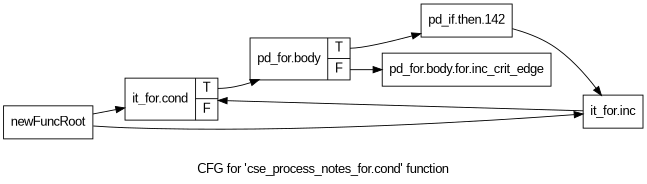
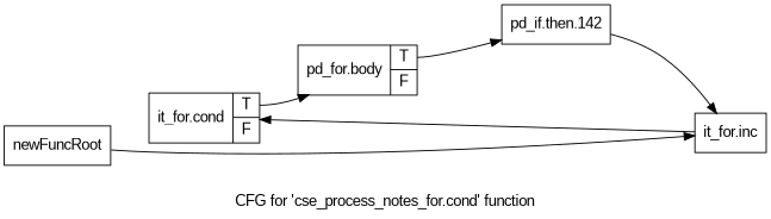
  digraph {
    fontname="Liberation Sans"
    label="CFG for 'cse_process_notes_for.cond' function"
    rankdir=LR
    node [fontname="Liberation Sans" shape=record]
    edge [fontname="Liberation Sans"]
    n1 [label="{newFuncRoot}"]
    n2 [label="{it_for.cond|{<s0>T|<s1>F}}"]
    n3 [label="{it_for.inc}"]
    n4 [label="{pd_for.body|{<s0>T|<s1>F}}"]
    n5 [label="{pd_if.then.142}"]
-   n6 [label="{pd_for.body.for.inc_crit_edge}"]
-   n1 -> n2
    n1 -> n3
    n2 -> n4 [tailport=s0]
    n3 -> n2
    n4 -> n5 [tailport=s0]
-   n4 -> n6 [tailport=s1]
    n5 -> n3
  }
